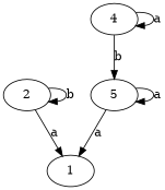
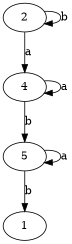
  digraph {
    d2tdocpreamble="\usetikzlibrary{automata}"
    d2tfigpreamble="\tikzstyle{every state}= [ draw=blue!50,very thick,fill=blue!20]  \tikzstyle{auto}= [fill=white]"
    ranksep=0.5
    node [style=state]
    edge [lblstyle=auto topath="loop above"]
    n1 [label=5 style="state, initial"]
    n2 [label=1]
    n3 [label=2]
    n4 [label=4 style="state, accepting"]
    n1 -> n1 [label=a]
-   n1 -> n2 [label=a topath="bend right"]
+   n1 -> n2 [label=b topath="bend right"]
    n3 -> n3 [label=b]
-   n3 -> n2 [label=a topath="bend right"]
+   n3 -> n4 [label=a topath="bend right"]
    n4 -> n1 [label=b topath="bend right"]
    n4 -> n4 [label=a]
  }
